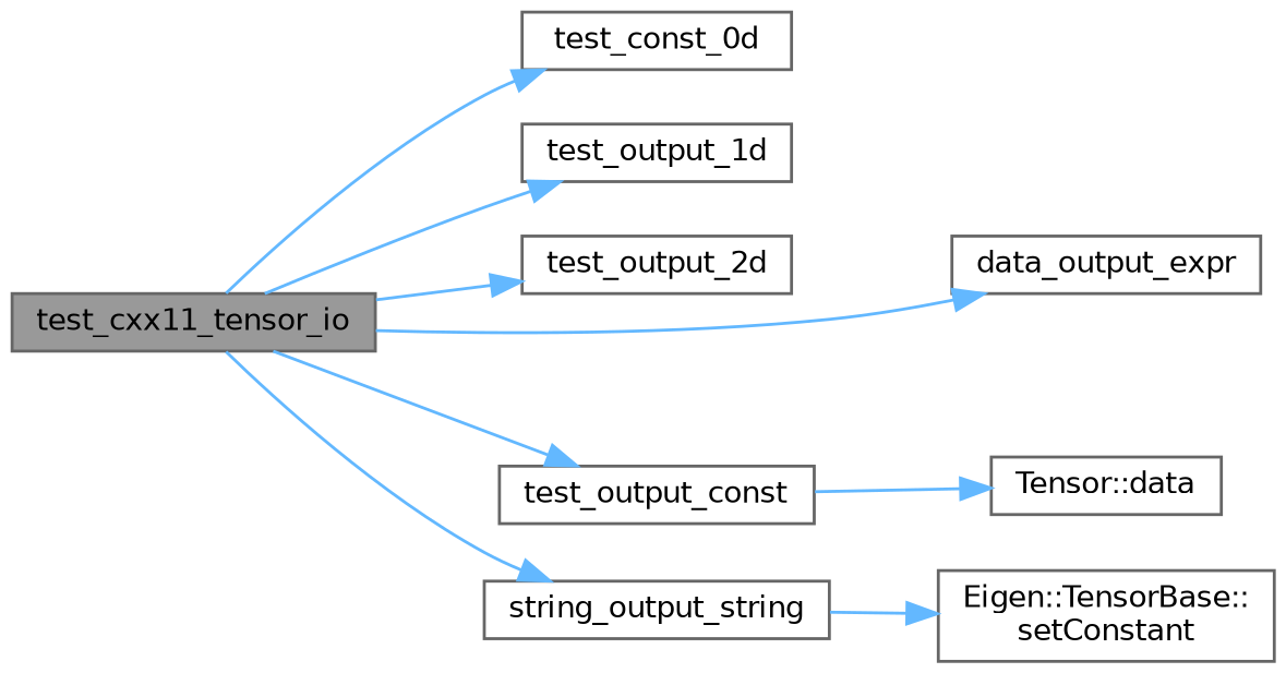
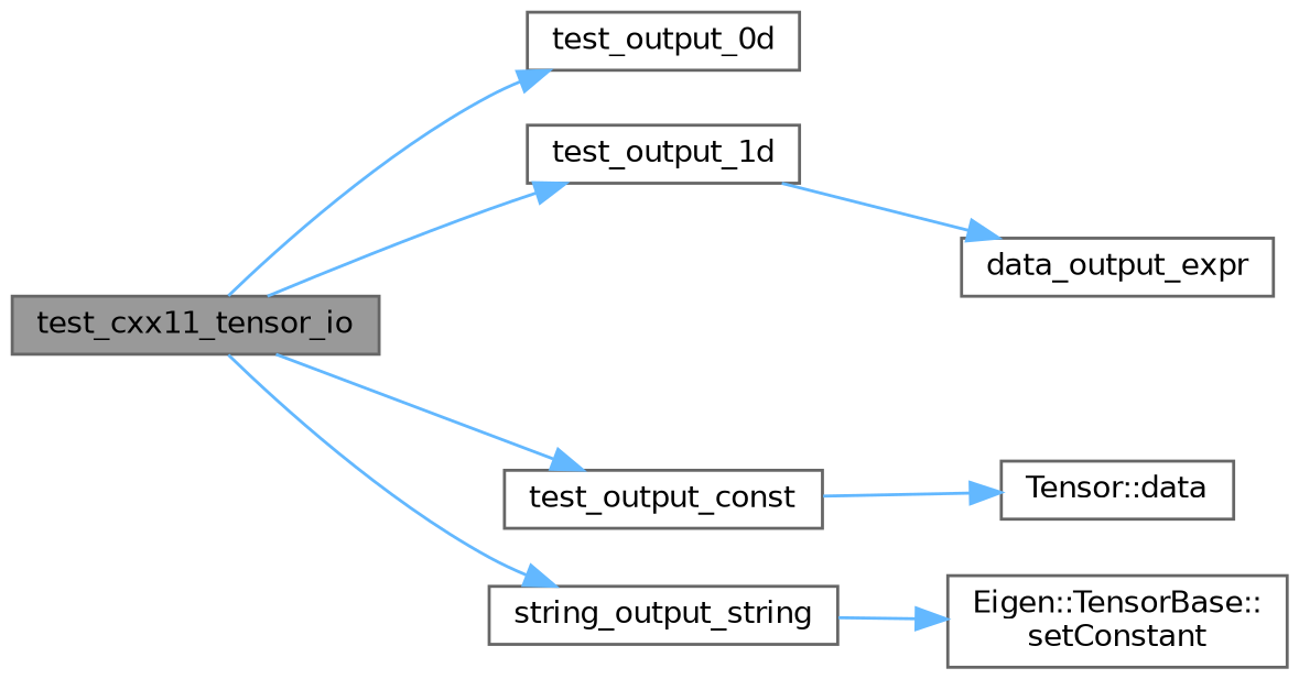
  digraph {
    rankdir=LR
    node [color=grey40 fillcolor=white fontname=Helvetica fontsize=10 shape=box style=filled]
    edge [color=steelblue1 fontname=Helvetica fontsize=10 labelfontname=Helvetica labelfontsize=10 style=solid]
    n1 [color=gray40 fillcolor=grey60 fontcolor=black height=0.2 label=test_cxx11_tensor_io width=0.4]
-   n2 [height=0.2 label=test_const_0d width=0.4]
+   n2 [height=0.2 label=test_output_0d width=0.4]
    n3 [height=0.2 label=test_output_1d width=0.4]
-   n4 [height=0.2 label=test_output_2d width=0.4]
    n5 [height=0.2 label=test_output_const width=0.4]
    n6 [height=0.2 label=data_output_expr width=0.4]
    n7 [height=0.2 label=string_output_string width=0.4]
    n8 [height=0.2 label="Tensor::data" width=0.4]
    n9 [height=0.2 label="Eigen::TensorBase::\lsetConstant" width=0.4]
    n1 -> n2
    n1 -> n3
-   n1 -> n4
    n1 -> n5
-   n1 -> n6
+   n3 -> n6
    n1 -> n7
    n5 -> n8
    n7 -> n9
  }
